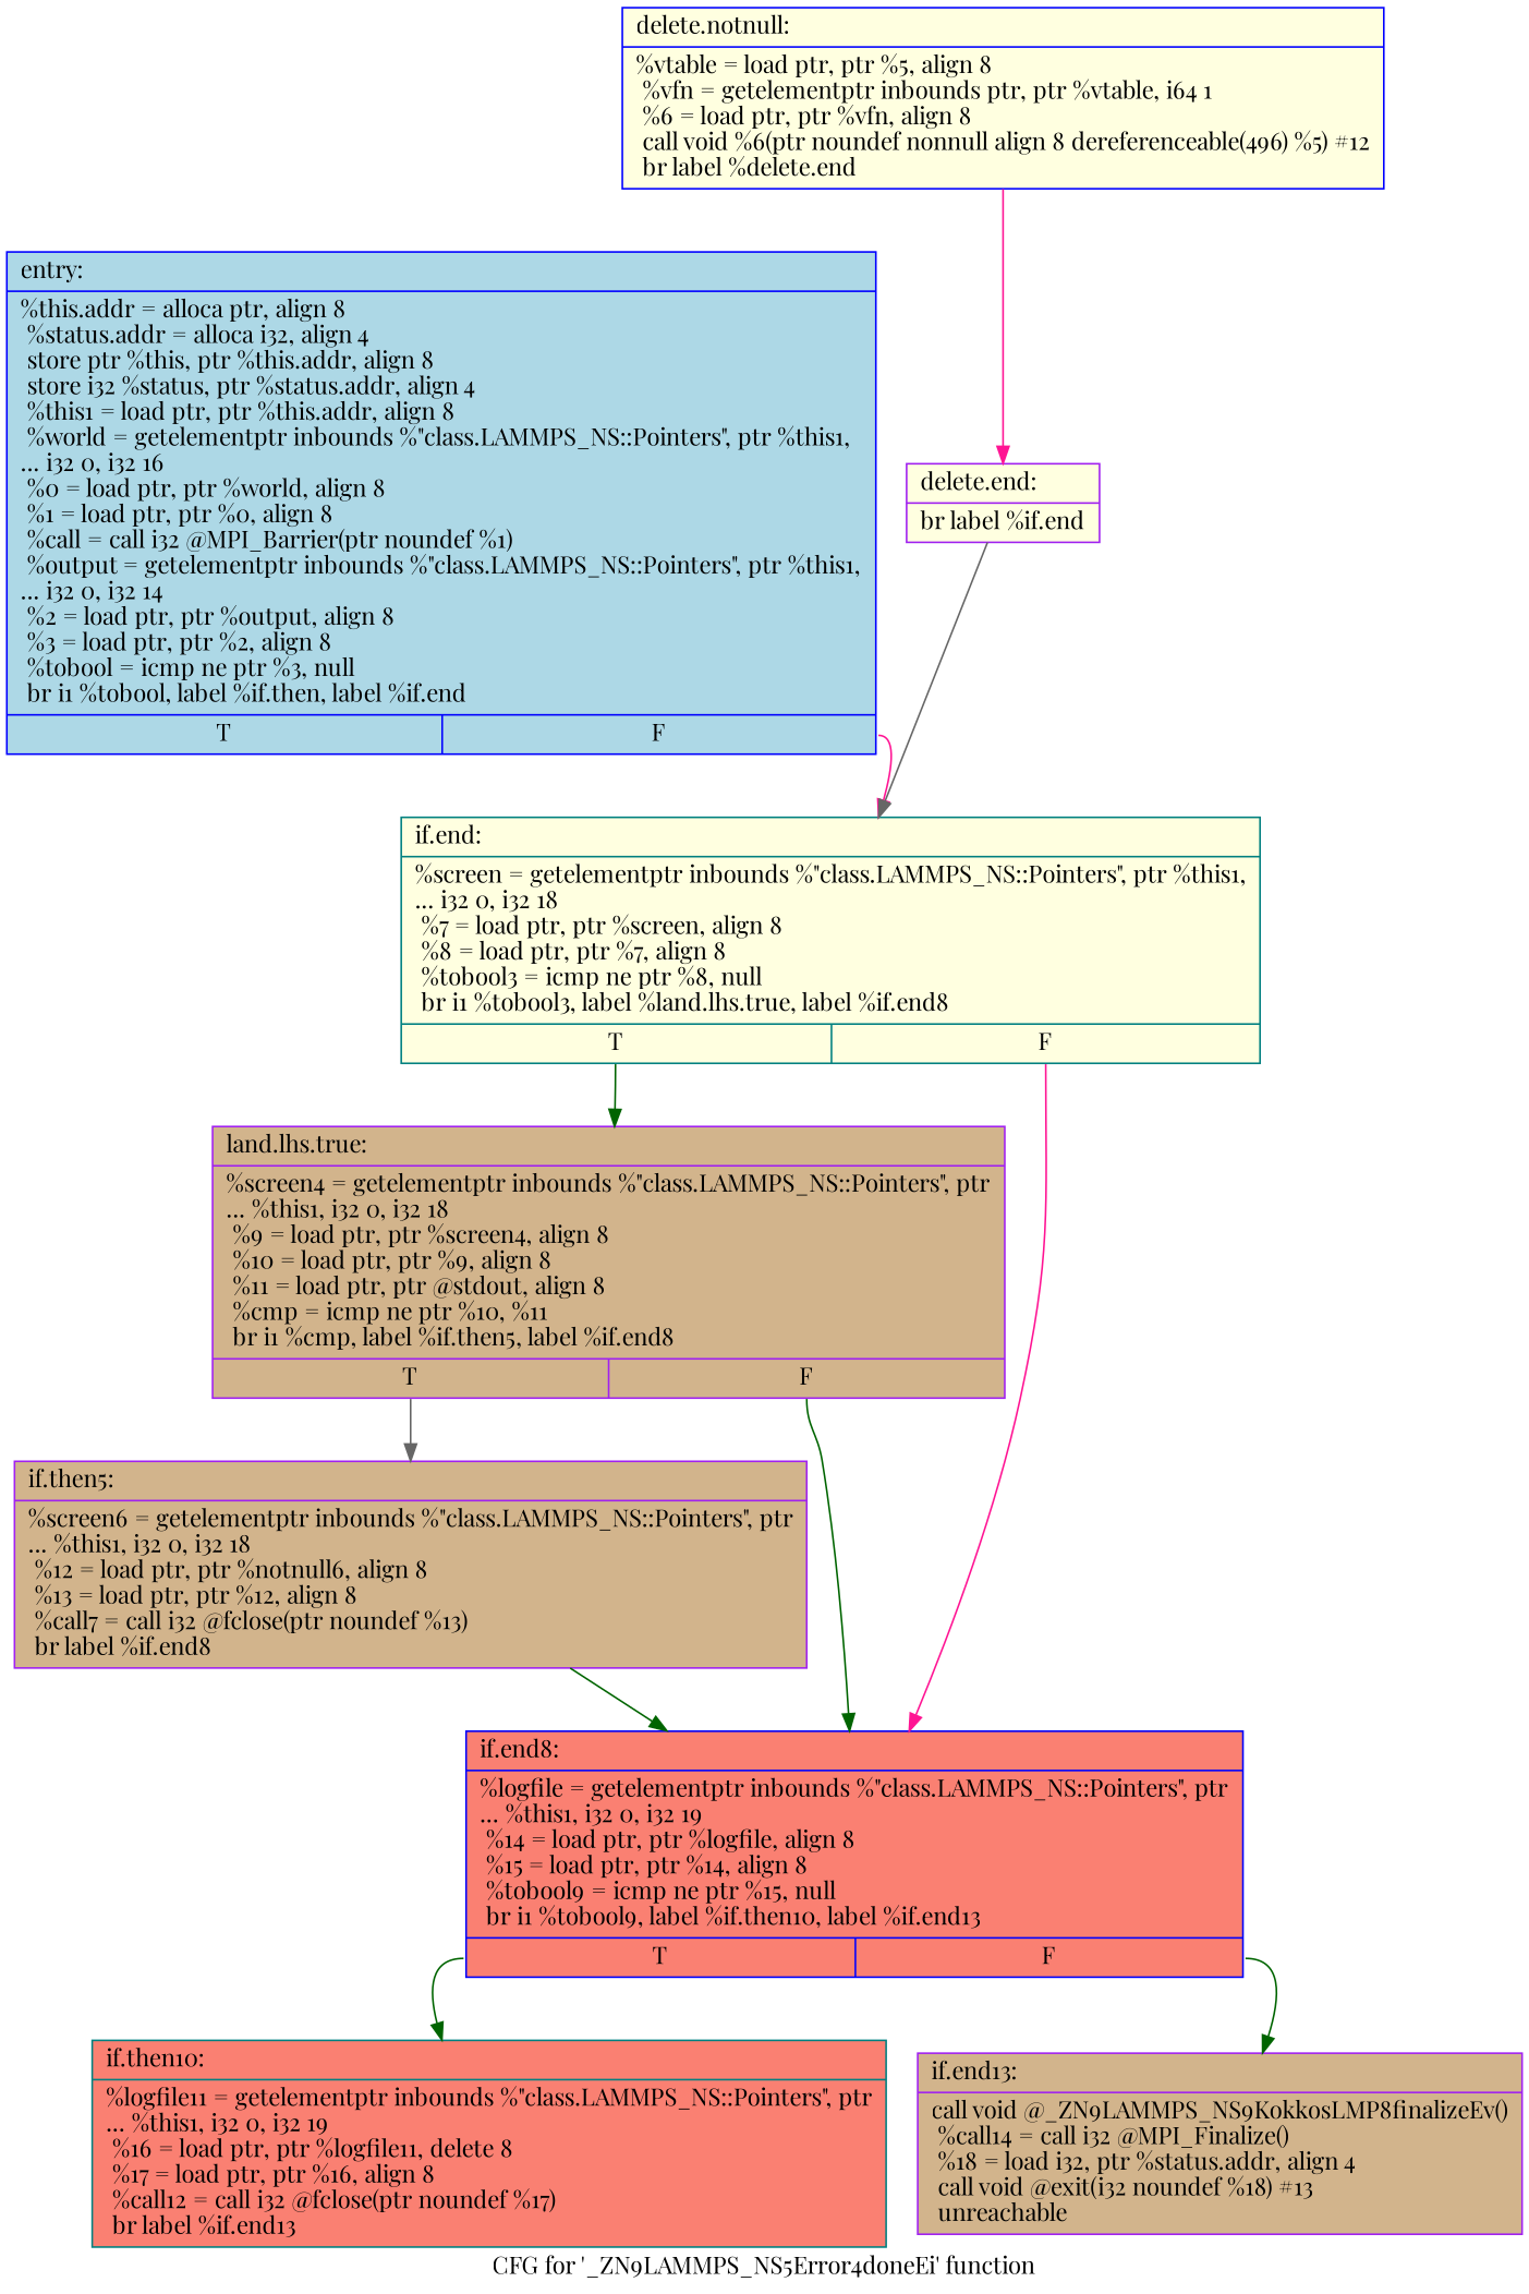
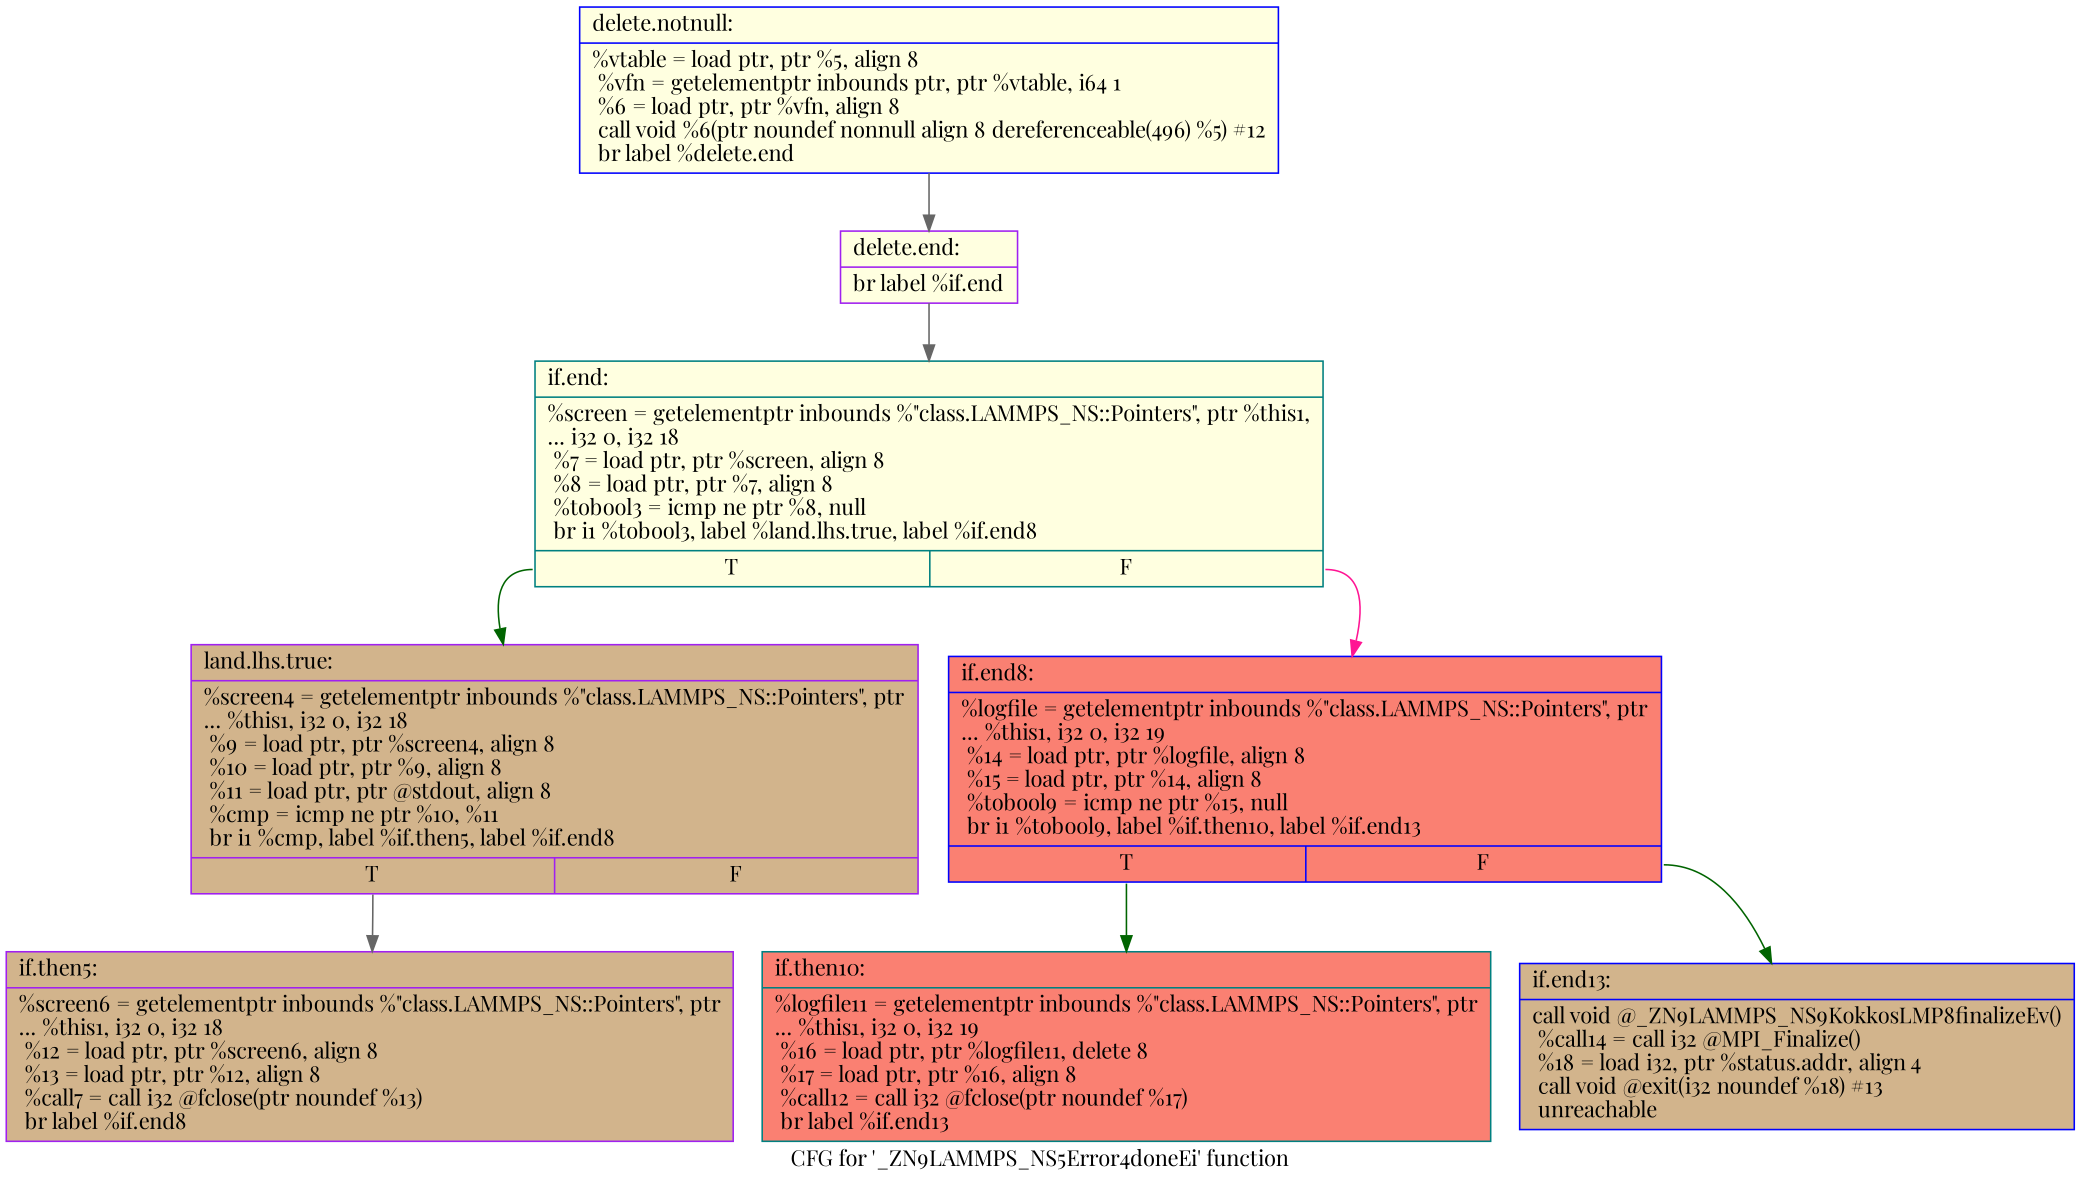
  digraph {
    fontname="Playfair Display"
    label="CFG for '_ZN9LAMMPS_NS5Error4doneEi' function"
    node [color=blue fillcolor=lightyellow fontname="Playfair Display" shape=record style=filled]
    edge [color=darkgreen fontname="Playfair Display" tailport=s0]
-   n1 [fillcolor=lightblue label="{entry:\l|  %this.addr = alloca ptr, align 8\l  %status.addr = alloca i32, align 4\l  store ptr %this, ptr %this.addr, align 8\l  store i32 %status, ptr %status.addr, align 4\l  %this1 = load ptr, ptr %this.addr, align 8\l  %world = getelementptr inbounds %\"class.LAMMPS_NS::Pointers\", ptr %this1,\l... i32 0, i32 16\l  %0 = load ptr, ptr %world, align 8\l  %1 = load ptr, ptr %0, align 8\l  %call = call i32 @MPI_Barrier(ptr noundef %1)\l  %output = getelementptr inbounds %\"class.LAMMPS_NS::Pointers\", ptr %this1,\l... i32 0, i32 14\l  %2 = load ptr, ptr %output, align 8\l  %3 = load ptr, ptr %2, align 8\l  %tobool = icmp ne ptr %3, null\l  br i1 %tobool, label %if.then, label %if.end\l|{<s0>T|<s1>F}}"]
    n2 [color=teal label="{if.end:\l|  %screen = getelementptr inbounds %\"class.LAMMPS_NS::Pointers\", ptr %this1,\l... i32 0, i32 18\l  %7 = load ptr, ptr %screen, align 8\l  %8 = load ptr, ptr %7, align 8\l  %tobool3 = icmp ne ptr %8, null\l  br i1 %tobool3, label %land.lhs.true, label %if.end8\l|{<s0>T|<s1>F}}"]
    n3 [color=purple fillcolor=tan label="{land.lhs.true:\l|  %screen4 = getelementptr inbounds %\"class.LAMMPS_NS::Pointers\", ptr\l... %this1, i32 0, i32 18\l  %9 = load ptr, ptr %screen4, align 8\l  %10 = load ptr, ptr %9, align 8\l  %11 = load ptr, ptr @stdout, align 8\l  %cmp = icmp ne ptr %10, %11\l  br i1 %cmp, label %if.then5, label %if.end8\l|{<s0>T|<s1>F}}"]
    n4 [fillcolor=salmon label="{if.end8:\l|  %logfile = getelementptr inbounds %\"class.LAMMPS_NS::Pointers\", ptr\l... %this1, i32 0, i32 19\l  %14 = load ptr, ptr %logfile, align 8\l  %15 = load ptr, ptr %14, align 8\l  %tobool9 = icmp ne ptr %15, null\l  br i1 %tobool9, label %if.then10, label %if.end13\l|{<s0>T|<s1>F}}"]
    n5 [color=purple label="{delete.end:\l|  br label %if.end\l}"]
    n6 [label="{delete.notnull:\l|  %vtable = load ptr, ptr %5, align 8\l  %vfn = getelementptr inbounds ptr, ptr %vtable, i64 1\l  %6 = load ptr, ptr %vfn, align 8\l  call void %6(ptr noundef nonnull align 8 dereferenceable(496) %5) #12\l  br label %delete.end\l}"]
-   n7 [color=purple fillcolor=tan label="{if.then5:\l|  %screen6 = getelementptr inbounds %\"class.LAMMPS_NS::Pointers\", ptr\l... %this1, i32 0, i32 18\l  %12 = load ptr, ptr %notnull6, align 8\l  %13 = load ptr, ptr %12, align 8\l  %call7 = call i32 @fclose(ptr noundef %13)\l  br label %if.end8\l}"]
+   n7 [color=purple fillcolor=tan label="{if.then5:\l|  %screen6 = getelementptr inbounds %\"class.LAMMPS_NS::Pointers\", ptr\l... %this1, i32 0, i32 18\l  %12 = load ptr, ptr %screen6, align 8\l  %13 = load ptr, ptr %12, align 8\l  %call7 = call i32 @fclose(ptr noundef %13)\l  br label %if.end8\l}"]
    n8 [color=teal fillcolor=salmon label="{if.then10:\l|  %logfile11 = getelementptr inbounds %\"class.LAMMPS_NS::Pointers\", ptr\l... %this1, i32 0, i32 19\l  %16 = load ptr, ptr %logfile11, delete 8\l  %17 = load ptr, ptr %16, align 8\l  %call12 = call i32 @fclose(ptr noundef %17)\l  br label %if.end13\l}"]
-   n9 [color=purple fillcolor=tan label="{if.end13:\l|  call void @_ZN9LAMMPS_NS9KokkosLMP8finalizeEv()\l  %call14 = call i32 @MPI_Finalize()\l  %18 = load i32, ptr %status.addr, align 4\l  call void @exit(i32 noundef %18) #13\l  unreachable\l}"]
-   n1 -> n2 [color=deeppink tailport=s1]
+   n9 [fillcolor=tan label="{if.end13:\l|  call void @_ZN9LAMMPS_NS9KokkosLMP8finalizeEv()\l  %call14 = call i32 @MPI_Finalize()\l  %18 = load i32, ptr %status.addr, align 4\l  call void @exit(i32 noundef %18) #13\l  unreachable\l}"]
    n2 -> n3
    n2 -> n4 [color=deeppink tailport=s1]
-   n3 -> n4 [tailport=s1]
    n3 -> n7 [color=gray40]
    n4 -> n8
    n4 -> n9 [tailport=s1]
    n5 -> n2 [color=gray40]
-   n6 -> n5 [color=deeppink]
-   n7 -> n4
+   n6 -> n5 [color=gray40]
  }
